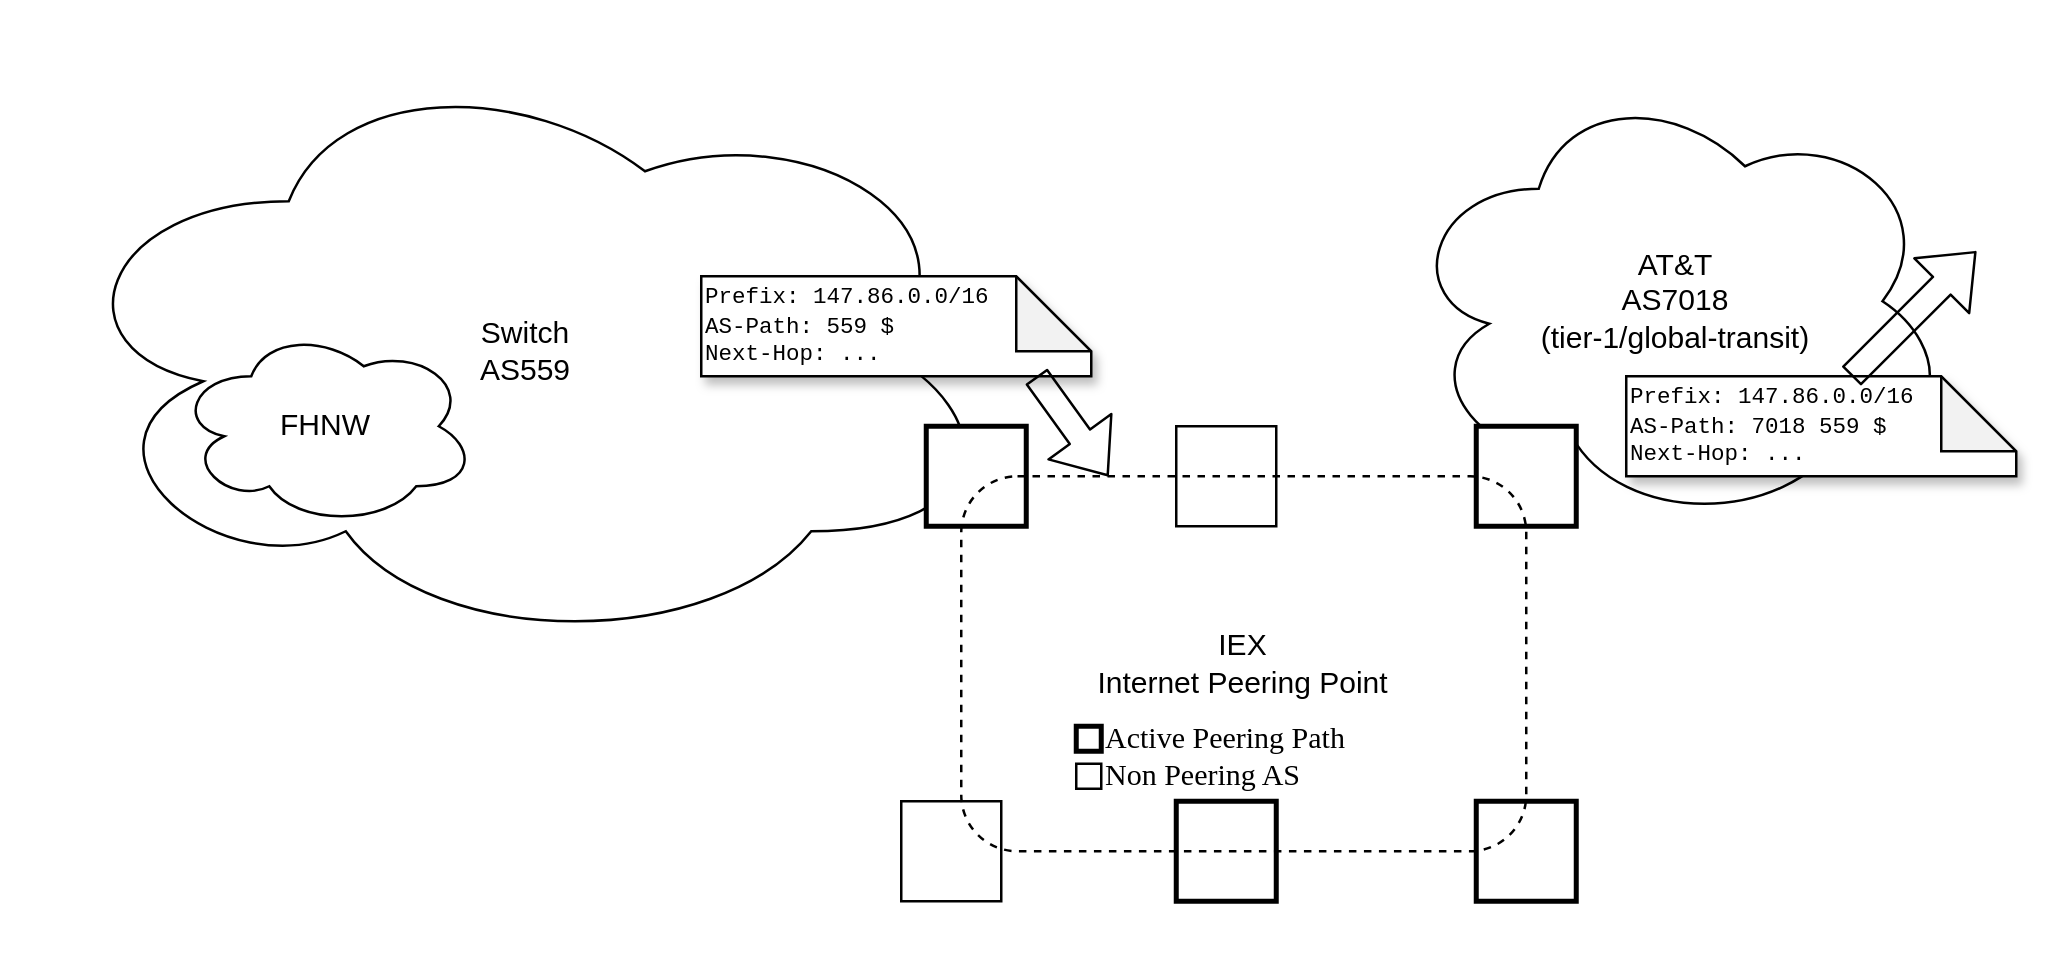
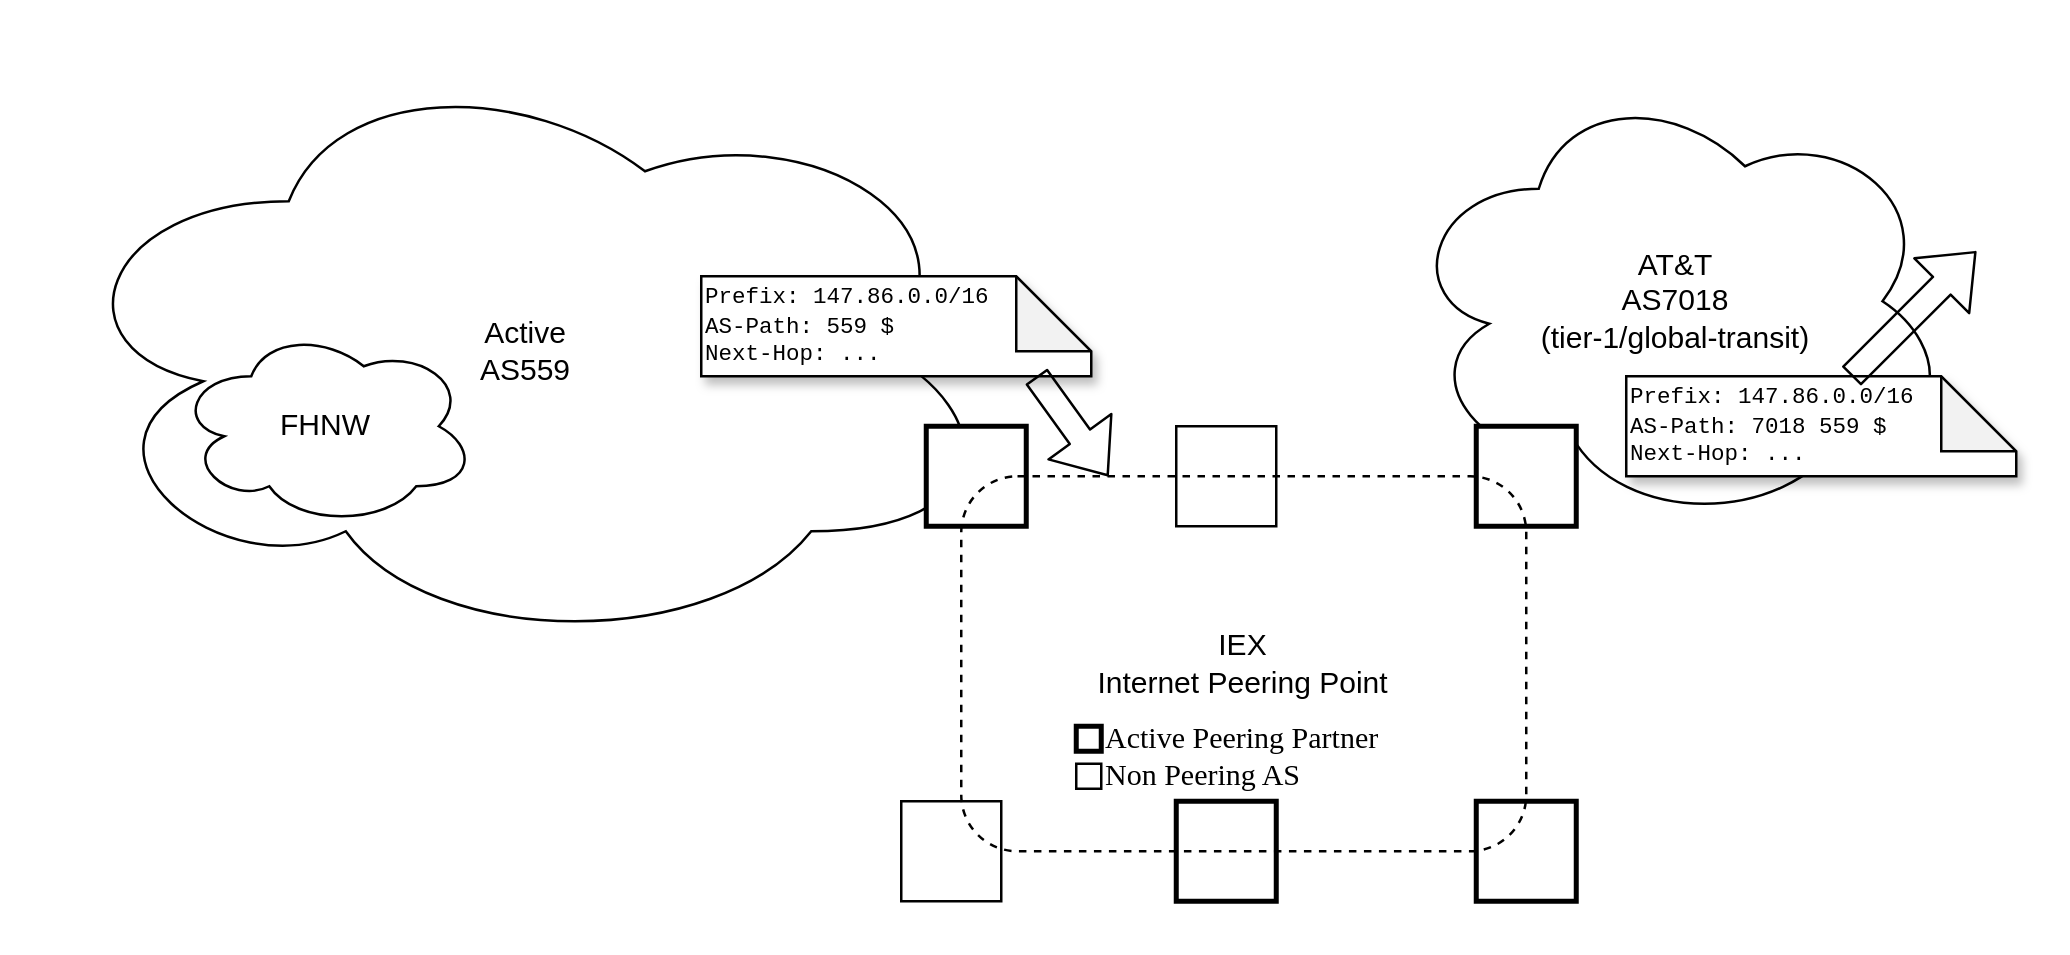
  <mxCell id="0" />
  <mxCell id="1" parent="0" />
  <mxCell id="2" value="AT&amp;amp;T&lt;br&gt;AS7018&lt;br&gt;(tier-1/global-transit)" style="ellipse;shape=cloud;whiteSpace=wrap;html=1;fillColor=none;" vertex="1" parent="1"><mxGeometry x="560" y="30" width="220" height="180" as="geometry" /></mxCell>
- <mxCell id="3" value="Switch&lt;br&gt;AS559" style="ellipse;shape=cloud;whiteSpace=wrap;html=1;" vertex="1" parent="1"><mxGeometry x="20" y="20" width="380" height="240" as="geometry" /></mxCell>
+ <mxCell id="3" value="Active&lt;br&gt;AS559" style="ellipse;shape=cloud;whiteSpace=wrap;html=1;" vertex="1" parent="1"><mxGeometry x="20" y="20" width="380" height="240" as="geometry" /></mxCell>
  <mxCell id="4" value="FHNW" style="ellipse;shape=cloud;whiteSpace=wrap;html=1;" vertex="1" parent="1"><mxGeometry x="70" y="130" width="120" height="80" as="geometry" /></mxCell>
  <mxCell id="5" value="" style="whiteSpace=wrap;html=1;aspect=fixed;strokeWidth=2;" vertex="1" parent="1"><mxGeometry x="370" y="170" width="40" height="40" as="geometry" /></mxCell>
  <mxCell id="6" value="" style="whiteSpace=wrap;html=1;aspect=fixed;strokeWidth=2;" vertex="1" parent="1"><mxGeometry x="590" y="320" width="40" height="40" as="geometry" /></mxCell>
  <mxCell id="7" value="" style="whiteSpace=wrap;html=1;aspect=fixed;strokeWidth=2;" vertex="1" parent="1"><mxGeometry x="590" y="170" width="40" height="40" as="geometry" /></mxCell>
  <mxCell id="8" value="" style="whiteSpace=wrap;html=1;aspect=fixed;" vertex="1" parent="1"><mxGeometry x="470" y="170" width="40" height="40" as="geometry" /></mxCell>
  <mxCell id="9" value="" style="whiteSpace=wrap;html=1;aspect=fixed;" vertex="1" parent="1"><mxGeometry x="360" y="320" width="40" height="40" as="geometry" /></mxCell>
  <mxCell id="10" value="" style="whiteSpace=wrap;html=1;aspect=fixed;strokeWidth=2;" vertex="1" parent="1"><mxGeometry x="470" y="320" width="40" height="40" as="geometry" /></mxCell>
  <mxCell id="11" value="IEX&lt;br&gt;Internet Peering Point" style="rounded=1;whiteSpace=wrap;html=1;fillColor=none;dashed=1;" vertex="1" parent="1"><mxGeometry x="384" y="190" width="226" height="150" as="geometry" /></mxCell>
  <mxCell id="12" value="" style="whiteSpace=wrap;html=1;aspect=fixed;strokeWidth=2;fillColor=none;" vertex="1" parent="1"><mxGeometry x="430" y="290" width="10" height="10" as="geometry" /></mxCell>
- <mxCell id="13" value="&lt;font face=&quot;Verdana&quot;&gt;Active Peering Path&lt;/font&gt;" style="text;html=1;align=left;verticalAlign=middle;resizable=0;points=[];autosize=1;" vertex="1" parent="1"><mxGeometry x="440" y="285" width="150" height="20" as="geometry" /></mxCell>
+ <mxCell id="13" value="&lt;font face=&quot;Verdana&quot;&gt;Active Peering Partner&lt;/font&gt;" style="text;html=1;align=left;verticalAlign=middle;resizable=0;points=[];autosize=1;" vertex="1" parent="1"><mxGeometry x="440" y="285" width="150" height="20" as="geometry" /></mxCell>
  <mxCell id="14" value="" style="whiteSpace=wrap;html=1;aspect=fixed;strokeWidth=1;fillColor=none;" vertex="1" parent="1"><mxGeometry x="430" y="305" width="10" height="10" as="geometry" /></mxCell>
  <mxCell id="15" value="&lt;font face=&quot;Verdana&quot;&gt;Non Peering AS&lt;/font&gt;" style="text;html=1;align=left;verticalAlign=middle;resizable=0;points=[];autosize=1;strokeWidth=1;" vertex="1" parent="1"><mxGeometry x="440" y="300" width="110" height="20" as="geometry" /></mxCell>
  <mxCell id="16" value="&lt;font face=&quot;Courier New&quot; style=&quot;font-size: 9px;&quot;&gt;Prefix: 147.86.0.0/16&lt;br style=&quot;font-size: 9px;&quot;&gt;AS-Path: 559 $&lt;br style=&quot;font-size: 9px;&quot;&gt;Next-Hop: ...&lt;br style=&quot;font-size: 9px;&quot;&gt;&lt;/font&gt;" style="shape=note;whiteSpace=wrap;html=1;backgroundOutline=1;darkOpacity=0.05;strokeWidth=1;align=left;fontSize=9;shadow=1;" vertex="1" parent="1"><mxGeometry x="280" y="110" width="156" height="40" as="geometry" /></mxCell>
  <mxCell id="17" value="" style="shape=flexArrow;endArrow=classic;html=1;fontSize=9;exitX=0.859;exitY=1;exitDx=0;exitDy=0;exitPerimeter=0;" edge="1" parent="1" source="16" target="11"><mxGeometry width="50" height="50" relative="1" as="geometry"><mxPoint x="380" y="260" as="sourcePoint" /><mxPoint x="430" y="210" as="targetPoint" /></mxGeometry></mxCell>
  <mxCell id="18" value="&lt;font face=&quot;Courier New&quot; style=&quot;font-size: 9px&quot;&gt;Prefix: 147.86.0.0/16&lt;br style=&quot;font-size: 9px&quot;&gt;AS-Path: 7018 559 $&lt;br style=&quot;font-size: 9px&quot;&gt;Next-Hop: ...&lt;br style=&quot;font-size: 9px&quot;&gt;&lt;/font&gt;" style="shape=note;whiteSpace=wrap;html=1;backgroundOutline=1;darkOpacity=0.05;strokeWidth=1;align=left;fontSize=9;shadow=1;" vertex="1" parent="1"><mxGeometry x="650" y="150" width="156" height="40" as="geometry" /></mxCell>
  <mxCell id="19" value="" style="shape=flexArrow;endArrow=classic;html=1;fontSize=9;" edge="1" parent="1"><mxGeometry width="50" height="50" relative="1" as="geometry"><mxPoint x="740" y="150" as="sourcePoint" /><mxPoint x="790" y="100" as="targetPoint" /></mxGeometry></mxCell>
